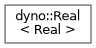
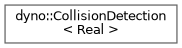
  digraph {
    rankdir=LR
-   n1 [color=grey40 fillcolor=white fontname=Helvetica fontsize=10 height=0.2 label="dyno::Real\l\< Real \>" shape=box style=filled width=0.4]
+   n1 [color=grey40 fillcolor=white fontname=Helvetica fontsize=10 height=0.2 label="dyno::CollisionDetection\l\< Real \>" shape=box style=filled width=0.4]
  }
